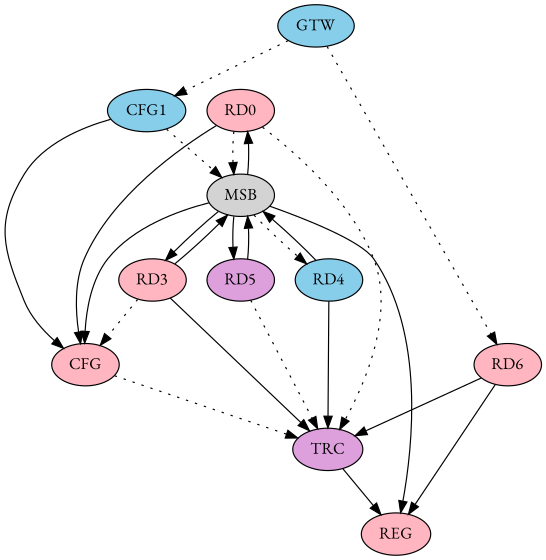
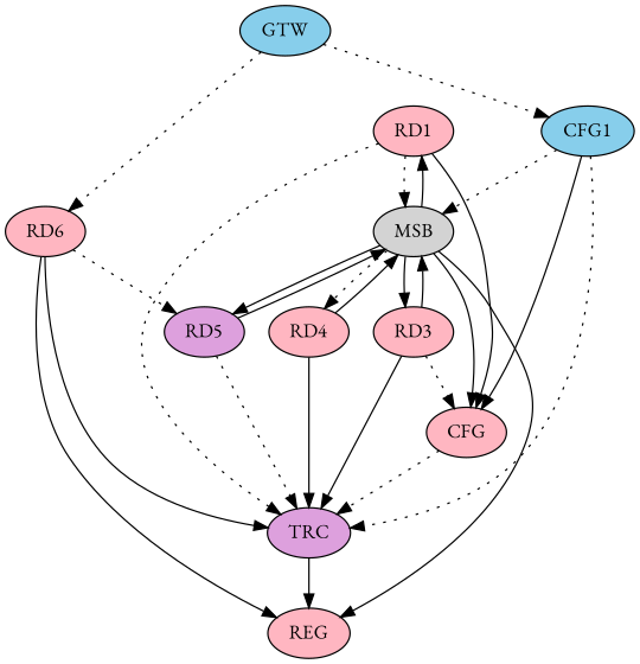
  strict digraph {
    fontname="EB Garamond"
    node [fillcolor=lightpink fontname="EB Garamond" style=filled]
    edge [fontname="EB Garamond" style=solid]
-   n1 [label=RD0]
+   n1 [label=RD1]
    n2 [fillcolor=lightgrey label=MSB]
    n3 [label=CFG]
    n4 [fillcolor=plum label=TRC]
    n5 [fillcolor=plum label=RD5]
    n6 [label=REG]
    n7 [label=RD3]
-   n8 [fillcolor=skyblue label=RD4]
+   n8 [label=RD4]
    n9 [label=RD6]
    n10 [fillcolor=skyblue label=CFG1]
    n11 [fillcolor=skyblue label=GTW]
    n1 -> n2 [style=dotted]
    n1 -> n3
    n1 -> n4 [style=dotted]
    n2 -> n1
    n2 -> n3
    n2 -> n5
    n2 -> n6
    n2 -> n7
    n2 -> n8 [style=dotted]
    n3 -> n4 [style=dotted]
    n4 -> n6
    n5 -> n2
    n5 -> n4 [style=dotted]
    n7 -> n2
    n7 -> n3 [style=dotted]
    n7 -> n4
    n8 -> n2
    n8 -> n4
    n9 -> n4
+   n9 -> n5 [style=dotted]
    n9 -> n6
    n10 -> n2 [style=dotted]
    n10 -> n3
+   n10 -> n4 [style=dotted]
    n11 -> n9 [style=dotted]
    n11 -> n10 [style=dotted]
  }
